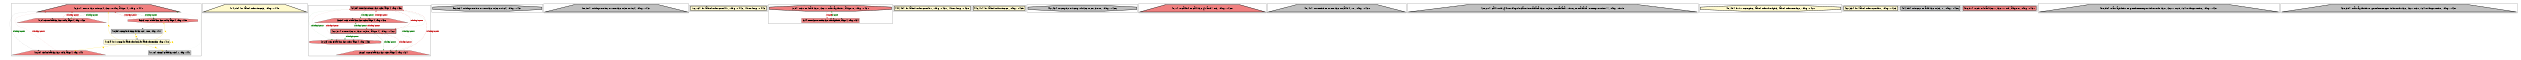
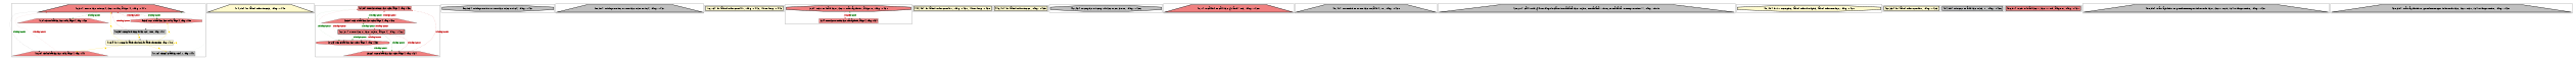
  digraph {
    node [fillcolor=lightcoral fontsize=20 penwidth=3.0 shape=trapezium style=filled]
    edge [color=forestgreen fontcolor=forestgreen penwidth=1.0 style=dashed]
    n1 [label="[6/37]  store i32 %inc64, i32* %i46, align 4, !dbg !1441"]
    n2 [label="[9/36]  %27 = load i32, i32* %i46, align 4, !dbg !1415" shape=octagon fontsize="" penwidth=""]
    n3 [label="[7/8]  %30 = load i32, i32* %i46, align 4, !dbg !1432" fontsize="" penwidth=""]
    n4 [label="[16/19]  %34 = load i32, i32* %i46, align 4, !dbg !1441" fontsize="" penwidth=""]
    n5 [fillcolor=grey label="[10/35]  %cmp48 = icmp ult i32 %27, 1000, !dbg !1417" shape=box fontsize="" penwidth=""]
    n6 [fillcolor=lemonchiffon label="[11/34]  br i1 %cmp48, label %for.body49, label %for.end65, !dbg !1418" shape=box fontsize="" penwidth=""]
    n7 [fillcolor=grey label="[17/18]  %inc64 = add i32 %34, 1, !dbg !1441" shape=box fontsize="" penwidth=""]
    n8 [fillcolor=lemonchiffon label="[14/15]  br label %for.inc63, !dbg !1440"]
    n9 [label="[24/29]  store i32 %inc61, i32* %j50, align 4, !dbg !1436" shape=box fontsize="" penwidth=""]
    n10 [label="[23/30]  %33 = load i32, i32* %j50, align 4, !dbg !1436" fontsize="" penwidth=""]
    n11 [label="[27/28]  %32 = load i32, i32* %j50, align 4, !dbg !1433" shape=octagon fontsize="" penwidth=""]
    n12 [label="[25/26]  %28 = load i32, i32* %j50, align 4, !dbg !1424" fontsize="" penwidth=""]
    n13 [label="[22/31]  store i32 0, i32* %j50, align 4, !dbg !1422" shape=box]
    n14 [fillcolor=grey label="[52/53]  %idxprom58 = zext i32 %32 to i64, !dbg !1431" shape=octagon]
    n15 [fillcolor=grey label="[50/51]  %idxprom56 = zext i32 %30 to i64, !dbg !1431"]
    n16 [fillcolor=lemonchiffon label="[12/13]  br label %for.cond47, !dbg !1442, !llvm.loop !1443" shape=box]
    n17 [label="[2/5]  %31 = load i32*, i32** %arrayidx57, align 8, !dbg !1431" shape=octagon]
    n18 [label="[3/4]  store i32 %rem55, i32* %arrayidx59, align 4, !dbg !1434" shape=box fontsize="" penwidth=""]
    n19 [fillcolor=lemonchiffon label="[44/45]  br label %for.cond51, !dbg !1437, !llvm.loop !1438" shape=box]
    n20 [fillcolor=lemonchiffon label="[46/47]  br label %for.inc60, !dbg !1435" shape=box]
    n21 [fillcolor=grey label="[42/43]  %cmp52 = icmp ult i32 %28, 3000, !dbg !1426" shape=octagon]
    n22 [label="[0/1]  %call54 = call i32 @rand() #3, !dbg !1428"]
    n23 [fillcolor=grey label="[40/41]  %rem55 = urem i32 %call54, 10, !dbg !1430"]
    n24 [fillcolor=grey label="[20/21]  call void @llvm.dbg.declare(metadata i32* %j50, metadata !1576, metadata !DIExpression()), !dbg !1579"]
    n25 [fillcolor=lemonchiffon label="[48/49]  br i1 %cmp52, label %for.body53, label %for.end62, !dbg !1427" shape=octagon]
    n26 [fillcolor=lemonchiffon label="[32/33]  br label %for.cond51, !dbg !1423" shape=box]
    n27 [fillcolor=grey label="[54/55]  %inc61 = add i32 %33, 1, !dbg !1436" shape=box]
    n28 [label="[56/57]  %29 = load i32**, i32*** %b, align 8, !dbg !1431" shape=box]
    n29 [fillcolor=grey label="[58/59]  %arrayidx57 = getelementptr inbounds i32*, i32** %29, i64 %idxprom56, !dbg !1431"]
    n30 [fillcolor=grey label="[38/39]  %arrayidx59 = getelementptr inbounds i32, i32* %31, i64 %idxprom58, !dbg !1431"]
    subgraph cluster_1 {
      n1
      n2
      n3
      n4
      n5
      n6
      n7
    }
    subgraph cluster_2 {
      n8
    }
    subgraph cluster_3 {
      n9
      n10
      n11
      n12
      n13
    }
    subgraph cluster_4 {
      n14
    }
    subgraph cluster_5 {
      n15
    }
    subgraph cluster_6 {
      n16
    }
    subgraph cluster_7 {
      n17
      n18
    }
    subgraph cluster_8 {
      n19
    }
    subgraph cluster_9 {
      n20
    }
    subgraph cluster_10 {
      n21
    }
    subgraph cluster_11 {
      n22
    }
    subgraph cluster_12 {
      n23
    }
    subgraph cluster_13 {
      n24
    }
    subgraph cluster_14 {
      n25
    }
    subgraph cluster_15 {
      n26
    }
    subgraph cluster_16 {
      n27
    }
    subgraph cluster_17 {
      n28
    }
    subgraph cluster_18 {
      n29
    }
    subgraph cluster_19 {
      n30
    }
    n1 -> n2 [label="T|indep|Const"]
    n1 -> n3 [label="T|indep|Const"]
    n1 -> n4 [color=black label="T|indep|Const" style=dotted]
    n2 -> n1 [color=firebrick3 fontcolor=firebrick3 label="A|indep|Const"]
    n2 -> n5 [color=black fontcolor=black penwidth=0.5 style=dotted]
-   n3 -> n1 [color=firebrick3 fontcolor=firebrick3 label="A|indep|Const"]
+   n5 -> n1 [color=firebrick3 fontcolor=firebrick3 label="A|indep|Const"]
    n4 -> n1 [color=firebrick3 fontcolor=firebrick3 label="A|indep|Const" style=dotted]
    n5 -> n6 [color=black fontcolor=black penwidth=0.5 style=dotted]
    n6 -> n1 [color=gold fontcolor=gold label=C style=solid]
    n6 -> n2 [color=gold fontcolor=gold label=C style=solid]
    n6 -> n4 [color=gold fontcolor=gold label=C style=solid]
    n6 -> n5 [color=gold fontcolor=gold label=C style=solid]
    n6 -> n6 [color=gold fontcolor=gold label=C style=solid]
    n6 -> n7 [color=gold fontcolor=gold label=C style=solid]
    n7 -> n1 [fontcolor=black penwidth=0.5 style=dotted]
    n9 -> n10 [label="T|indep|Const"]
    n9 -> n11 [label="T|indep|Const" style=dotted]
-   n9 -> n12 [label="T|indep|Const" style=dotted]
+   n11 -> n12 [label="T|indep|Const" style=dotted]
    n10 -> n9 [color=firebrick3 fontcolor=firebrick3 label="A|indep|Const" style=dotted]
    n10 -> n13 [color=firebrick3 fontcolor=firebrick3 label="A|indep|Const" style=dotted]
    n11 -> n9 [color=firebrick3 fontcolor=firebrick3 label="A|indep|Const" style=dotted]
-   n9 -> n13 [color=firebrick3 fontcolor=firebrick3 label="A|indep|Const"]
+   n11 -> n13 [color=firebrick3 fontcolor=firebrick3 label="A|indep|Const"]
    n12 -> n9 [color=firebrick3 fontcolor=firebrick3 label="A|indep|Const"]
    n12 -> n13 [color=firebrick3 fontcolor=firebrick3 label="A|indep|Const"]
    n13 -> n10 [label="T|indep|Const"]
    n13 -> n11 [label="T|indep|Const"]
    n13 -> n12 [label="T|indep|Const"]
    n17 -> n18 [color=firebrick3 fontcolor=firebrick3 label="A|Conf"]
    n18 -> n17 [label="T|Conf"]
  }
